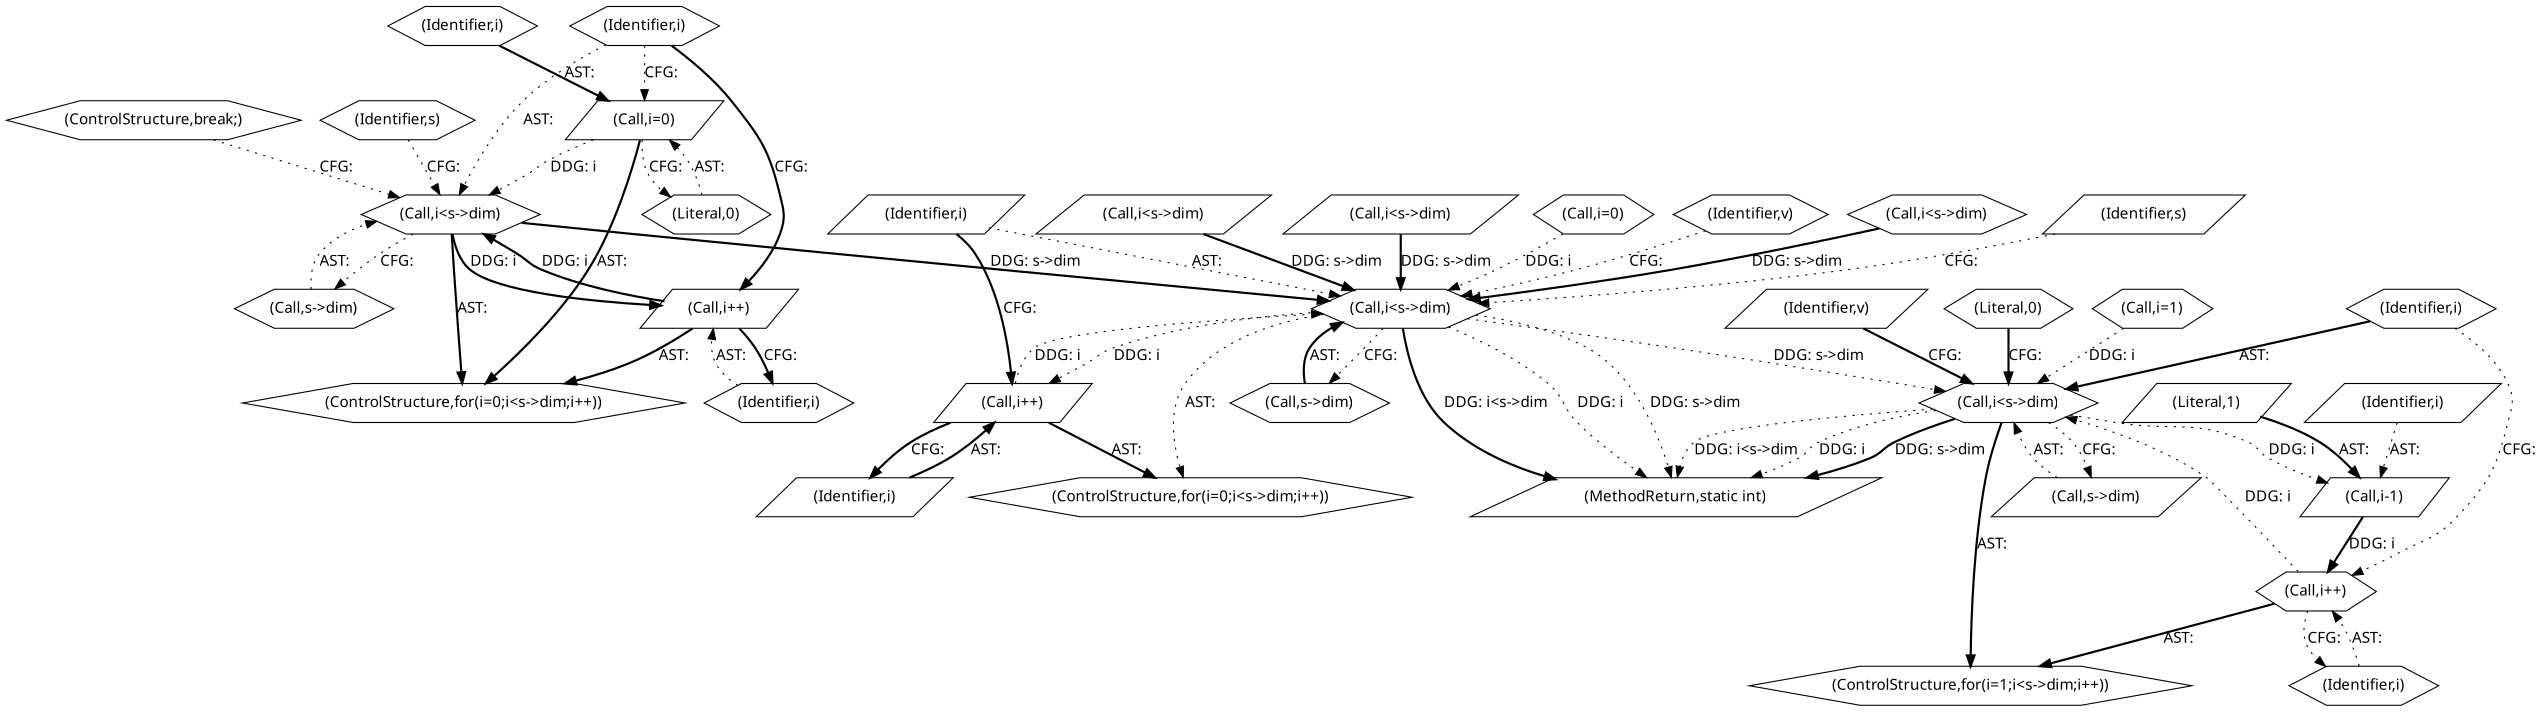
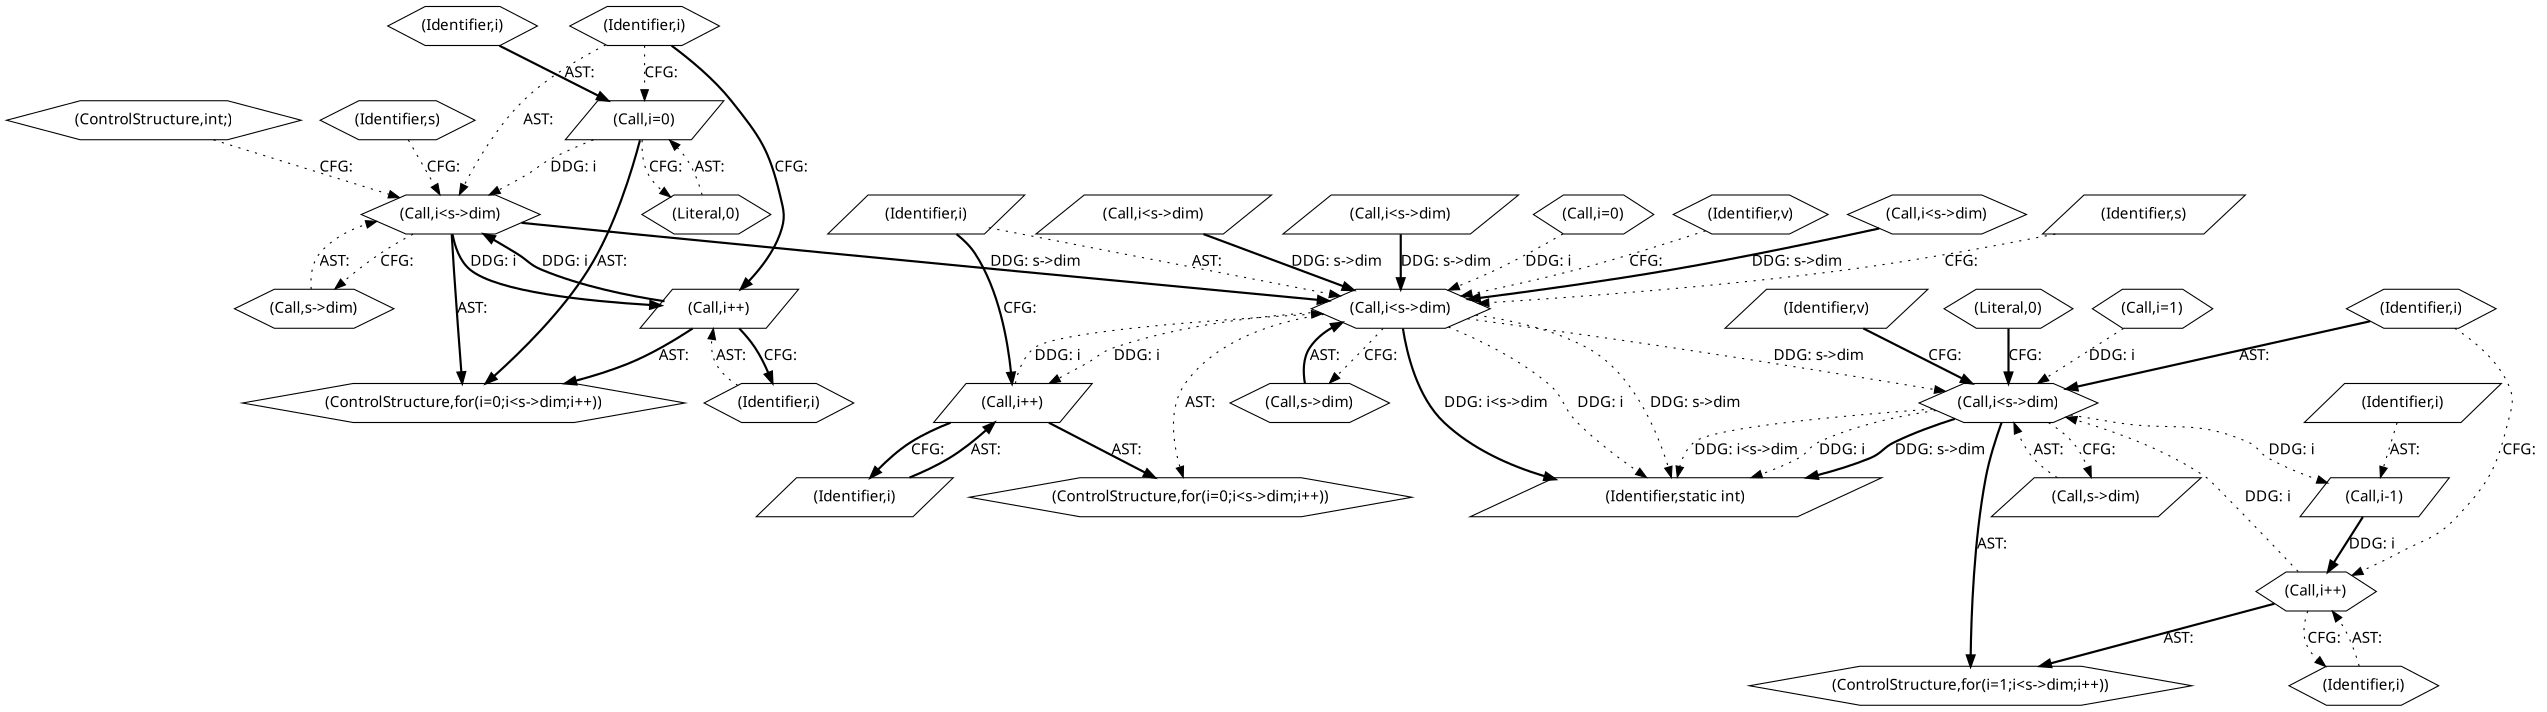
  digraph {
    fontname="Noto Sans"
    node [fontname="Noto Sans" shape=hexagon]
    edge [fontname="Noto Sans" style=dotted]
    n1 [label="(Call,i<s->dim)"]
    n2 [label="(Call,i++)" shape=parallelogram]
    n3 [label="(Call,i<s->dim)"]
    n4 [label="(ControlStructure,for(i=0;i<s->dim;i++))"]
    n5 [label="(Call,s->dim)"]
    n6 [label="(Identifier,i)"]
    n7 [label="(Call,i++)" shape=parallelogram]
    n8 [label="(Call,i<s->dim)"]
-   n9 [label="(MethodReturn,static int)" shape=parallelogram]
+   n9 [label="(Identifier,static int)" shape=parallelogram]
    n10 [label="(ControlStructure,for(i=0;i<s->dim;i++))"]
    n11 [label="(Call,s->dim)"]
    n12 [label="(Call,i=0)" shape=parallelogram]
    n13 [label="(Literal,0)"]
    n14 [label="(Identifier,i)" shape=parallelogram]
    n15 [label="(Call,i-1)" shape=parallelogram]
    n16 [label="(Call,s->dim)" shape=parallelogram]
    n17 [label="(ControlStructure,for(i=1;i<s->dim;i++))"]
    n18 [label="(Call,i++)"]
    n19 [label="(Identifier,i)"]
-   n20 [label="(Literal,1)" shape=parallelogram]
    n21 [label="(Identifier,i)"]
    n22 [label="(Identifier,i)"]
    n23 [label="(Call,i<s->dim)" shape=parallelogram]
    n24 [label="(Call,i=0)"]
    n25 [label="(Identifier,v)"]
    n26 [label="(Identifier,s)"]
    n27 [label="(Identifier,i)" shape=parallelogram]
    n28 [label="(Literal,0)"]
    n29 [label="(Call,i=1)"]
    n30 [label="(Call,i<s->dim)"]
    n31 [label="(Identifier,i)"]
    n32 [label="(Identifier,i)" shape=parallelogram]
    n33 [label="(Identifier,s)" shape=parallelogram]
    n34 [label="(Call,i<s->dim)" shape=parallelogram]
    n35 [label="(Identifier,v)" shape=parallelogram]
-   n36 [label="(ControlStructure,break;)"]
+   n36 [label="(ControlStructure,int;)"]
    n1 -> n2 [label="DDG: i" style=bold]
    n1 -> n3 [label="DDG: s->dim" style=bold]
    n1 -> n4 [label="AST: " style=bold]
    n1 -> n5 [label="CFG: "]
    n2 -> n1 [label="DDG: i" style=bold]
    n2 -> n4 [label="AST: " style=bold]
    n2 -> n6 [label="CFG: " style=bold]
    n3 -> n7 [label="DDG: i"]
    n3 -> n8 [label="DDG: s->dim"]
    n3 -> n9 [label="DDG: s->dim"]
    n3 -> n9 [label="DDG: i<s->dim" style=bold]
    n3 -> n9 [label="DDG: i"]
    n3 -> n10 [label="AST: "]
    n3 -> n11 [label="CFG: "]
    n5 -> n1 [label="AST: "]
    n6 -> n2 [label="AST: "]
    n7 -> n3 [label="DDG: i"]
    n7 -> n10 [label="AST: " style=bold]
    n7 -> n14 [label="CFG: " style=bold]
    n8 -> n9 [label="DDG: s->dim" style=bold]
    n8 -> n9 [label="DDG: i<s->dim"]
    n8 -> n9 [label="DDG: i"]
    n8 -> n15 [label="DDG: i"]
    n8 -> n16 [label="CFG: "]
    n8 -> n17 [label="AST: " style=bold]
    n11 -> n3 [label="AST: " style=bold]
    n12 -> n1 [label="DDG: i"]
    n12 -> n4 [label="AST: " style=bold]
    n12 -> n13 [label="CFG: "]
    n13 -> n12 [label="AST: "]
    n14 -> n7 [label="AST: " style=bold]
    n15 -> n18 [label="DDG: i" style=bold]
    n16 -> n8 [label="AST: "]
    n18 -> n8 [label="DDG: i"]
    n18 -> n17 [label="AST: " style=bold]
    n18 -> n19 [label="CFG: "]
    n19 -> n18 [label="AST: "]
-   n20 -> n15 [label="AST: " style=bold]
    n21 -> n1 [label="AST: "]
    n21 -> n2 [label="CFG: " style=bold]
    n21 -> n12 [label="CFG: "]
    n22 -> n8 [label="AST: " style=bold]
    n22 -> n18 [label="CFG: "]
    n23 -> n3 [label="DDG: s->dim" style=bold]
    n24 -> n3 [label="DDG: i"]
    n25 -> n3 [label="CFG: "]
    n26 -> n1 [label="CFG: "]
    n27 -> n3 [label="AST: "]
    n27 -> n7 [label="CFG: " style=bold]
    n28 -> n8 [label="CFG: " style=bold]
    n29 -> n8 [label="DDG: i"]
    n30 -> n3 [label="DDG: s->dim" style=bold]
    n31 -> n12 [label="AST: " style=bold]
    n32 -> n15 [label="AST: "]
    n33 -> n3 [label="CFG: "]
    n34 -> n3 [label="DDG: s->dim" style=bold]
    n35 -> n8 [label="CFG: " style=bold]
    n36 -> n1 [label="CFG: "]
  }
